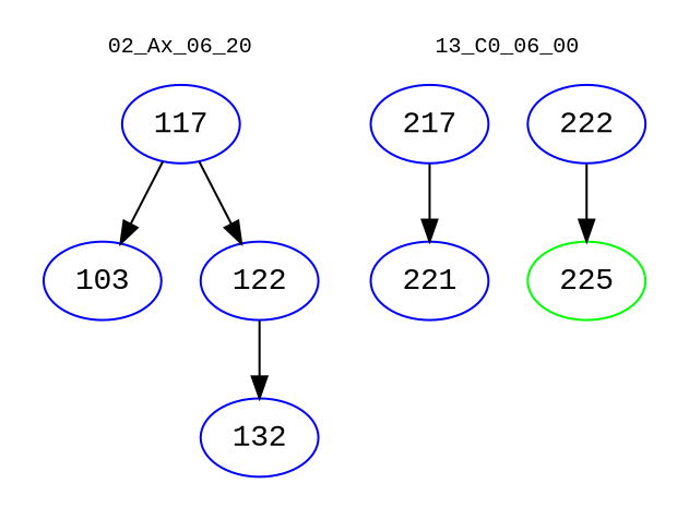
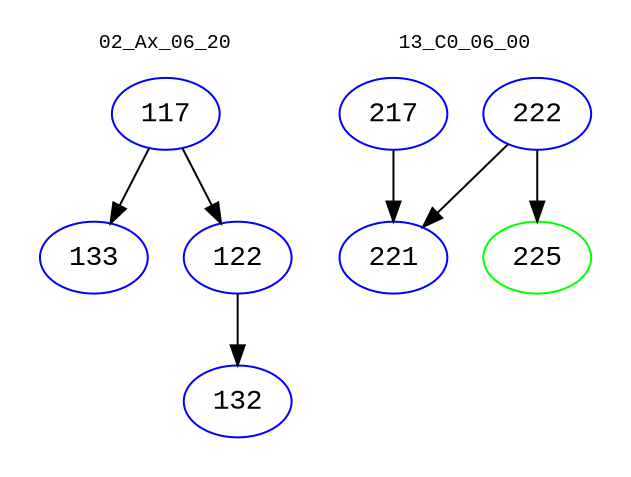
  digraph {
    fontname="Liberation Mono"
    node [color=blue fontname="Liberation Mono"]
    edge [color=black fontname="Liberation Mono"]
    n1 [label=117]
-   n2 [label=103]
+   n2 [label=133]
    n3 [label=122]
    n4 [label=132]
    n5 [label=222]
    n6 [label=221]
    n7 [color=green label=225]
    n8 [label=217]
    subgraph cluster_1 {
      color=white
      fontsize=10
      label="02_Ax_06_20"
      n1
      n2
      n3
      n4
    }
    subgraph cluster_2 {
      color=white
      fontsize=10
      label="13_C0_06_00"
      n5
      n6
      n7
      n8
    }
    n1 -> n2
    n1 -> n3
    n3 -> n4
+   n5 -> n6
    n5 -> n7
    n8 -> n6
  }
